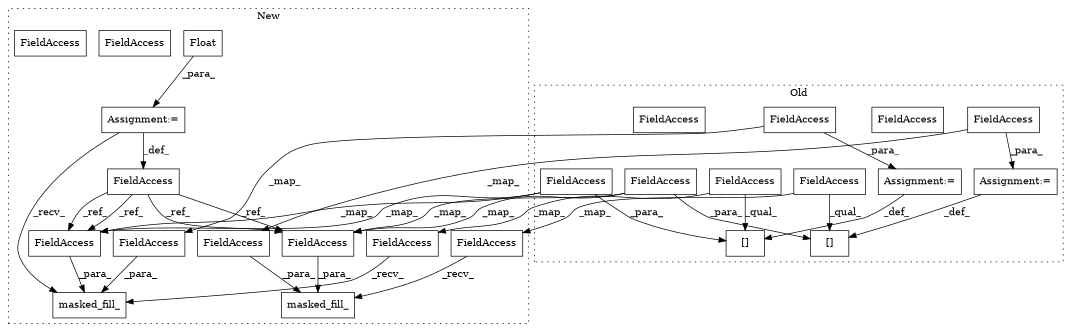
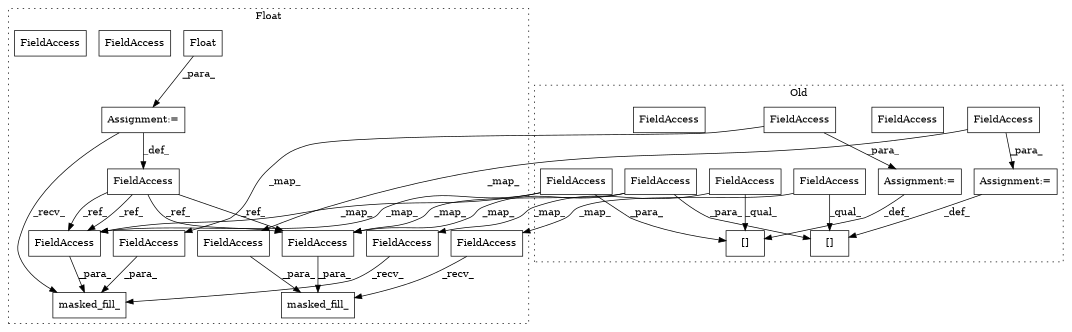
  digraph {
    node [a=22 l=6 s=2502 shape=box]
    n1 [a=2 l="18,1" label="[]" s="2484,2508"]
    n2 [a=7 l=1 label="Assignment:=" s=2509]
    n3 [l=11 label=FieldAccess s=2510]
    n4 [a=2 l="7,1" label="[]" s="2527,2540"]
    n5 [a=7 l=1 label="Assignment:=" s=2541]
    n6 [label=FieldAccess s=2527]
    n7 [l=17 label=FieldAccess s=2484]
    n8 [label=FieldAccess]
    n9 [l=10 label=FieldAccess s=2542]
    n10 [label=FieldAccess s=2534]
    n11 [label=FieldAccess s=2534]
    n12 [label=FieldAccess]
    n13 [a=32 l="13,1" label=masked_fill_ s="2554,2585"]
    n14 [a=7 l=2 label="Assignment:=" s=2450]
    n15 [l=11 label=FieldAccess s=2574]
    n16 [a=32 l=7 label=Float s=2478]
    n17 [a=32 l="13,1" label=masked_fill_ s="2599,2629"]
    n18 [label=FieldAccess s=2500]
    n19 [label=FieldAccess s=2592]
    n20 [l=17 label=FieldAccess s=2536]
    n21 [label=FieldAccess s=2567]
    n22 [l=10 label=FieldAccess s=2619]
    n23 [label=FieldAccess s=2612]
    n24 [label=FieldAccess s=2612]
    n25 [label=FieldAccess s=2567]
    subgraph cluster_1 {
      label=Old
      style=dotted
      n1
      n2
      n3
      n4
      n5
      n6
      n7
      n8
      n9
      n10
      n11
      n12
    }
    subgraph cluster_2 {
-     label=New
+     label=Float
      style=dotted
      n13
      n14
      n15
      n16
      n17
      n18
      n19
      n20
      n21
      n22
      n23
      n24
      n25
    }
    n2 -> n1 [label=_def_]
    n3 -> n2 [label=_para_]
    n3 -> n15 [label=_map_]
    n5 -> n4 [label=_def_]
    n6 -> n4 [label=_qual_]
    n6 -> n19 [label=_map_]
    n7 -> n1 [label=_qual_]
    n7 -> n20 [label=_map_]
    n9 -> n5 [label=_para_]
    n9 -> n22 [label=_map_]
    n11 -> n4 [label=_para_]
    n11 -> n24 [label=_map_]
    n11 -> n24 [label=_map_]
    n12 -> n1 [label=_para_]
    n12 -> n25 [label=_map_]
    n12 -> n25 [label=_map_]
    n14 -> n17 [label=_recv_]
    n14 -> n18 [label=_def_]
    n15 -> n13 [label=_para_]
    n16 -> n14 [label=_para_]
    n18 -> n24 [label=_ref_]
    n18 -> n24 [label=_ref_]
    n18 -> n25 [label=_ref_]
    n18 -> n25 [label=_ref_]
    n19 -> n17 [label=_recv_]
    n20 -> n13 [label=_recv_]
    n22 -> n17 [label=_para_]
    n24 -> n17 [label=_para_]
    n25 -> n13 [label=_para_]
  }
